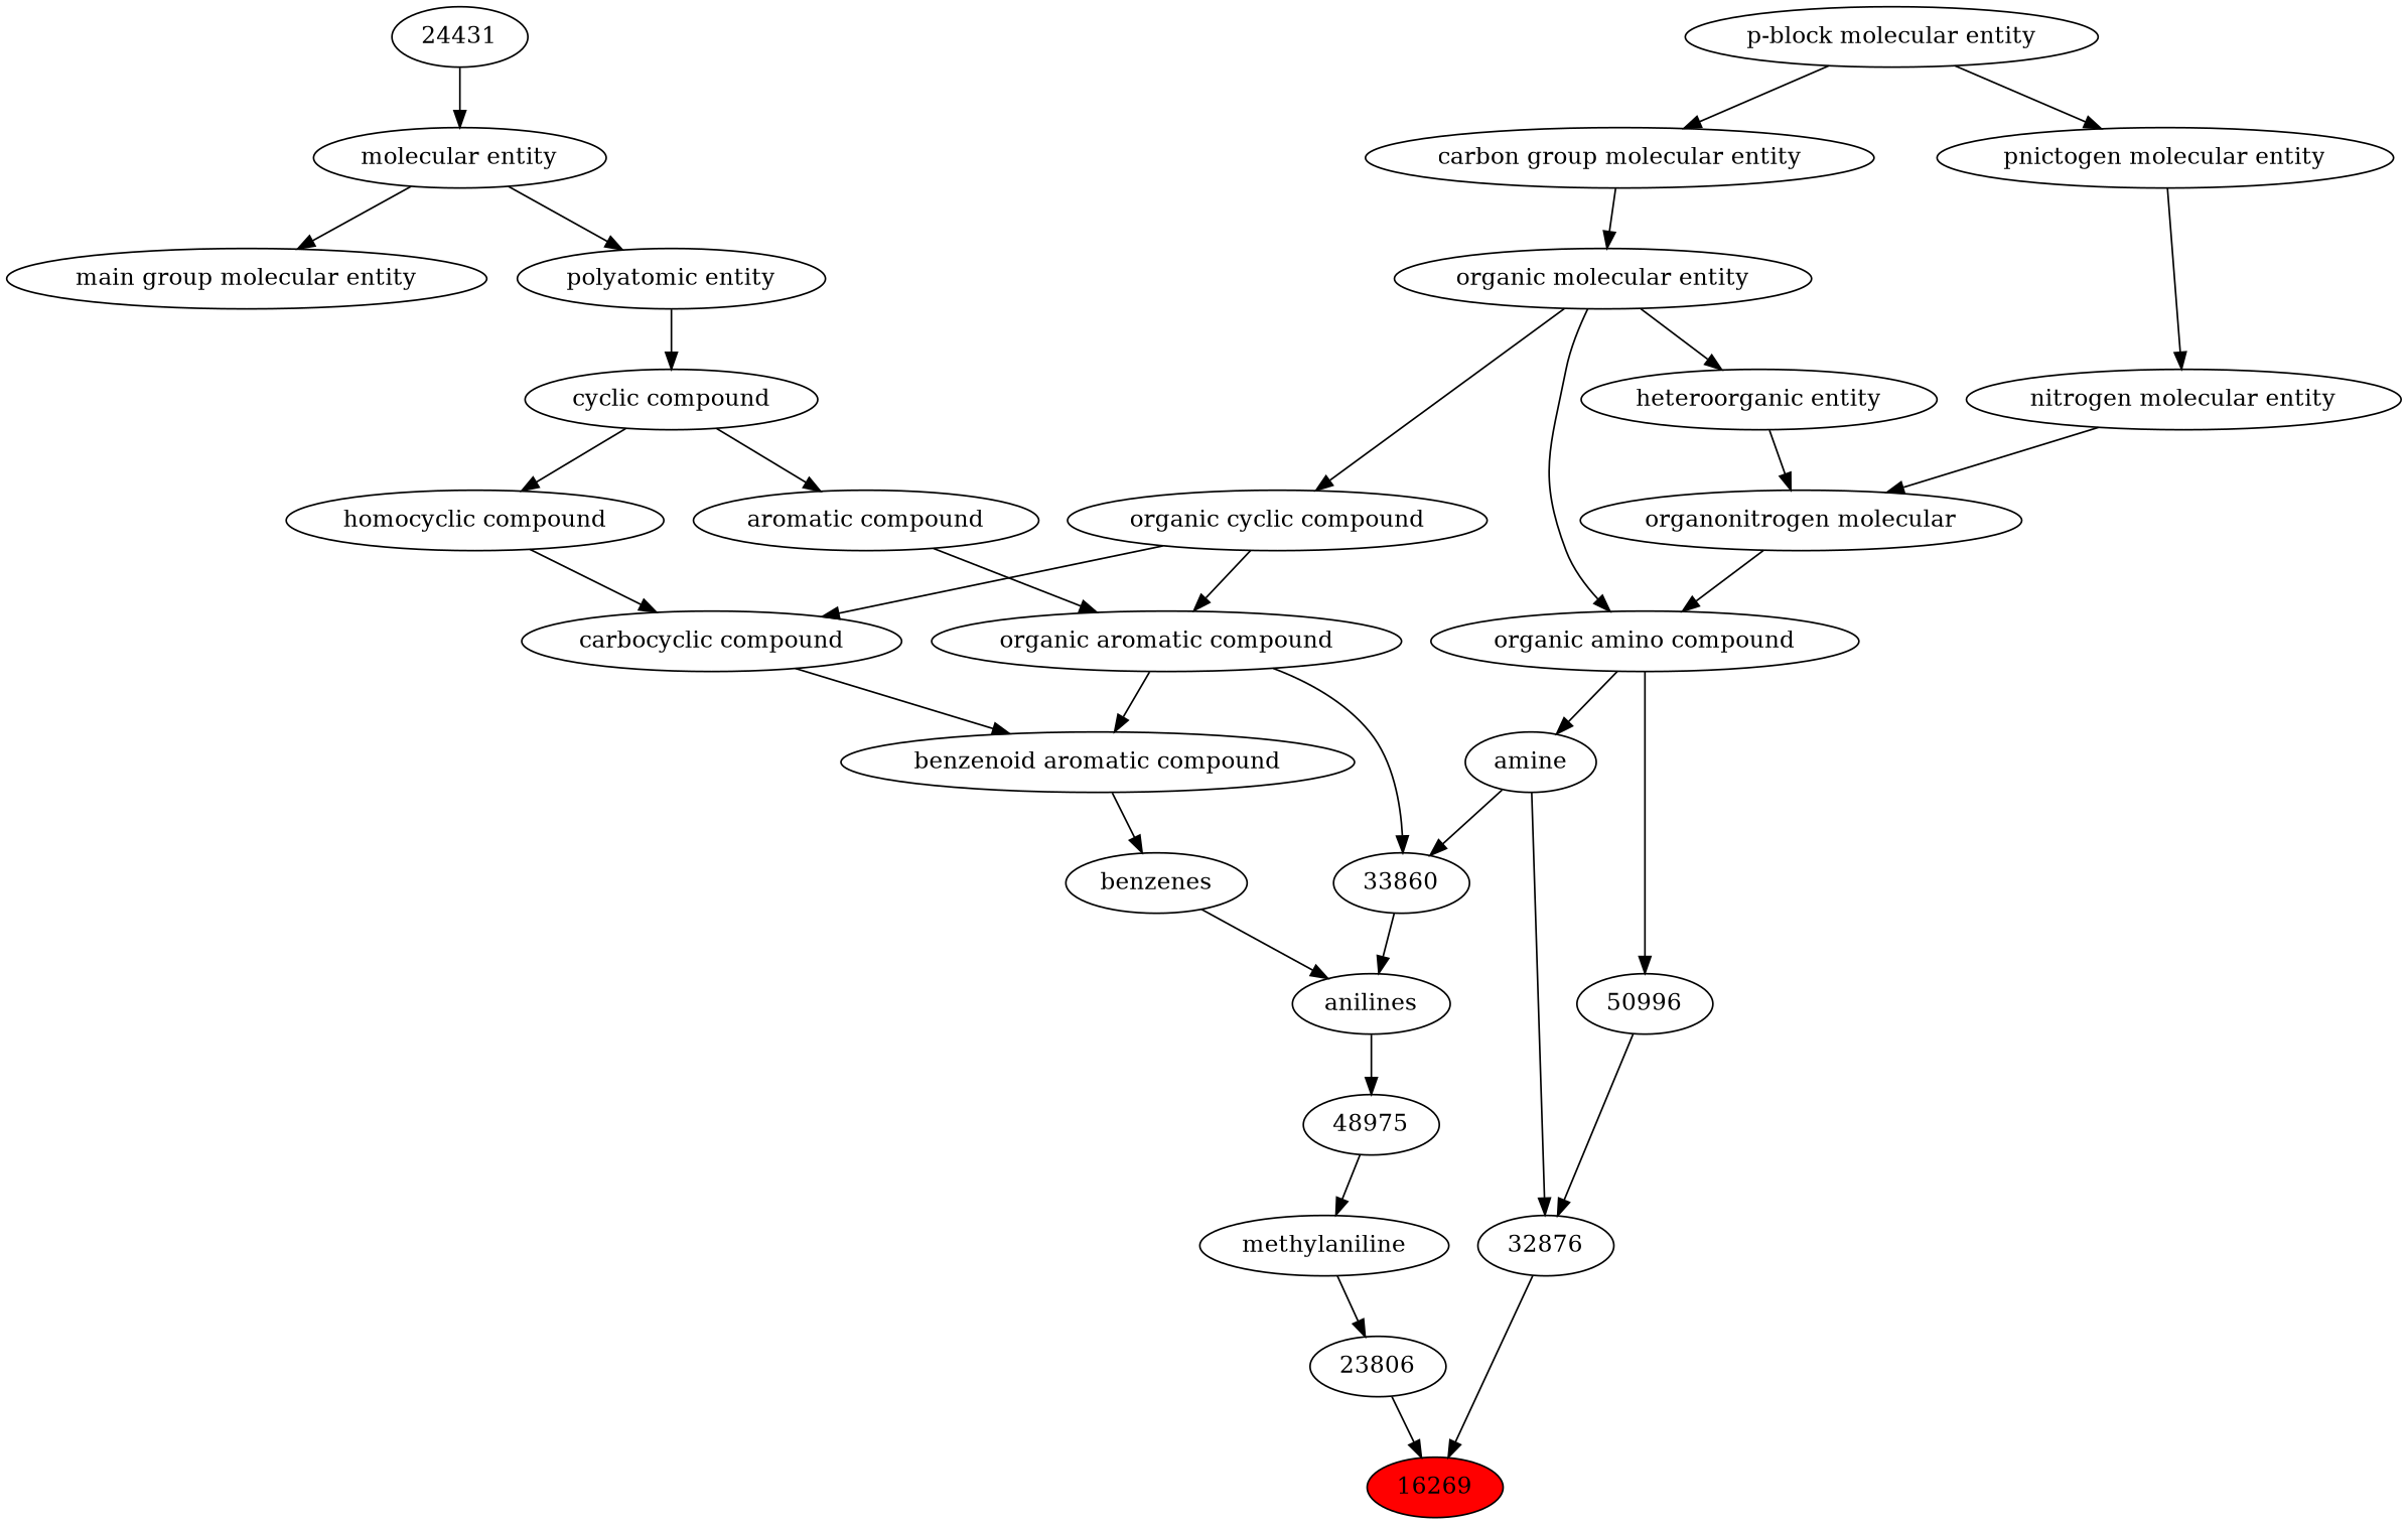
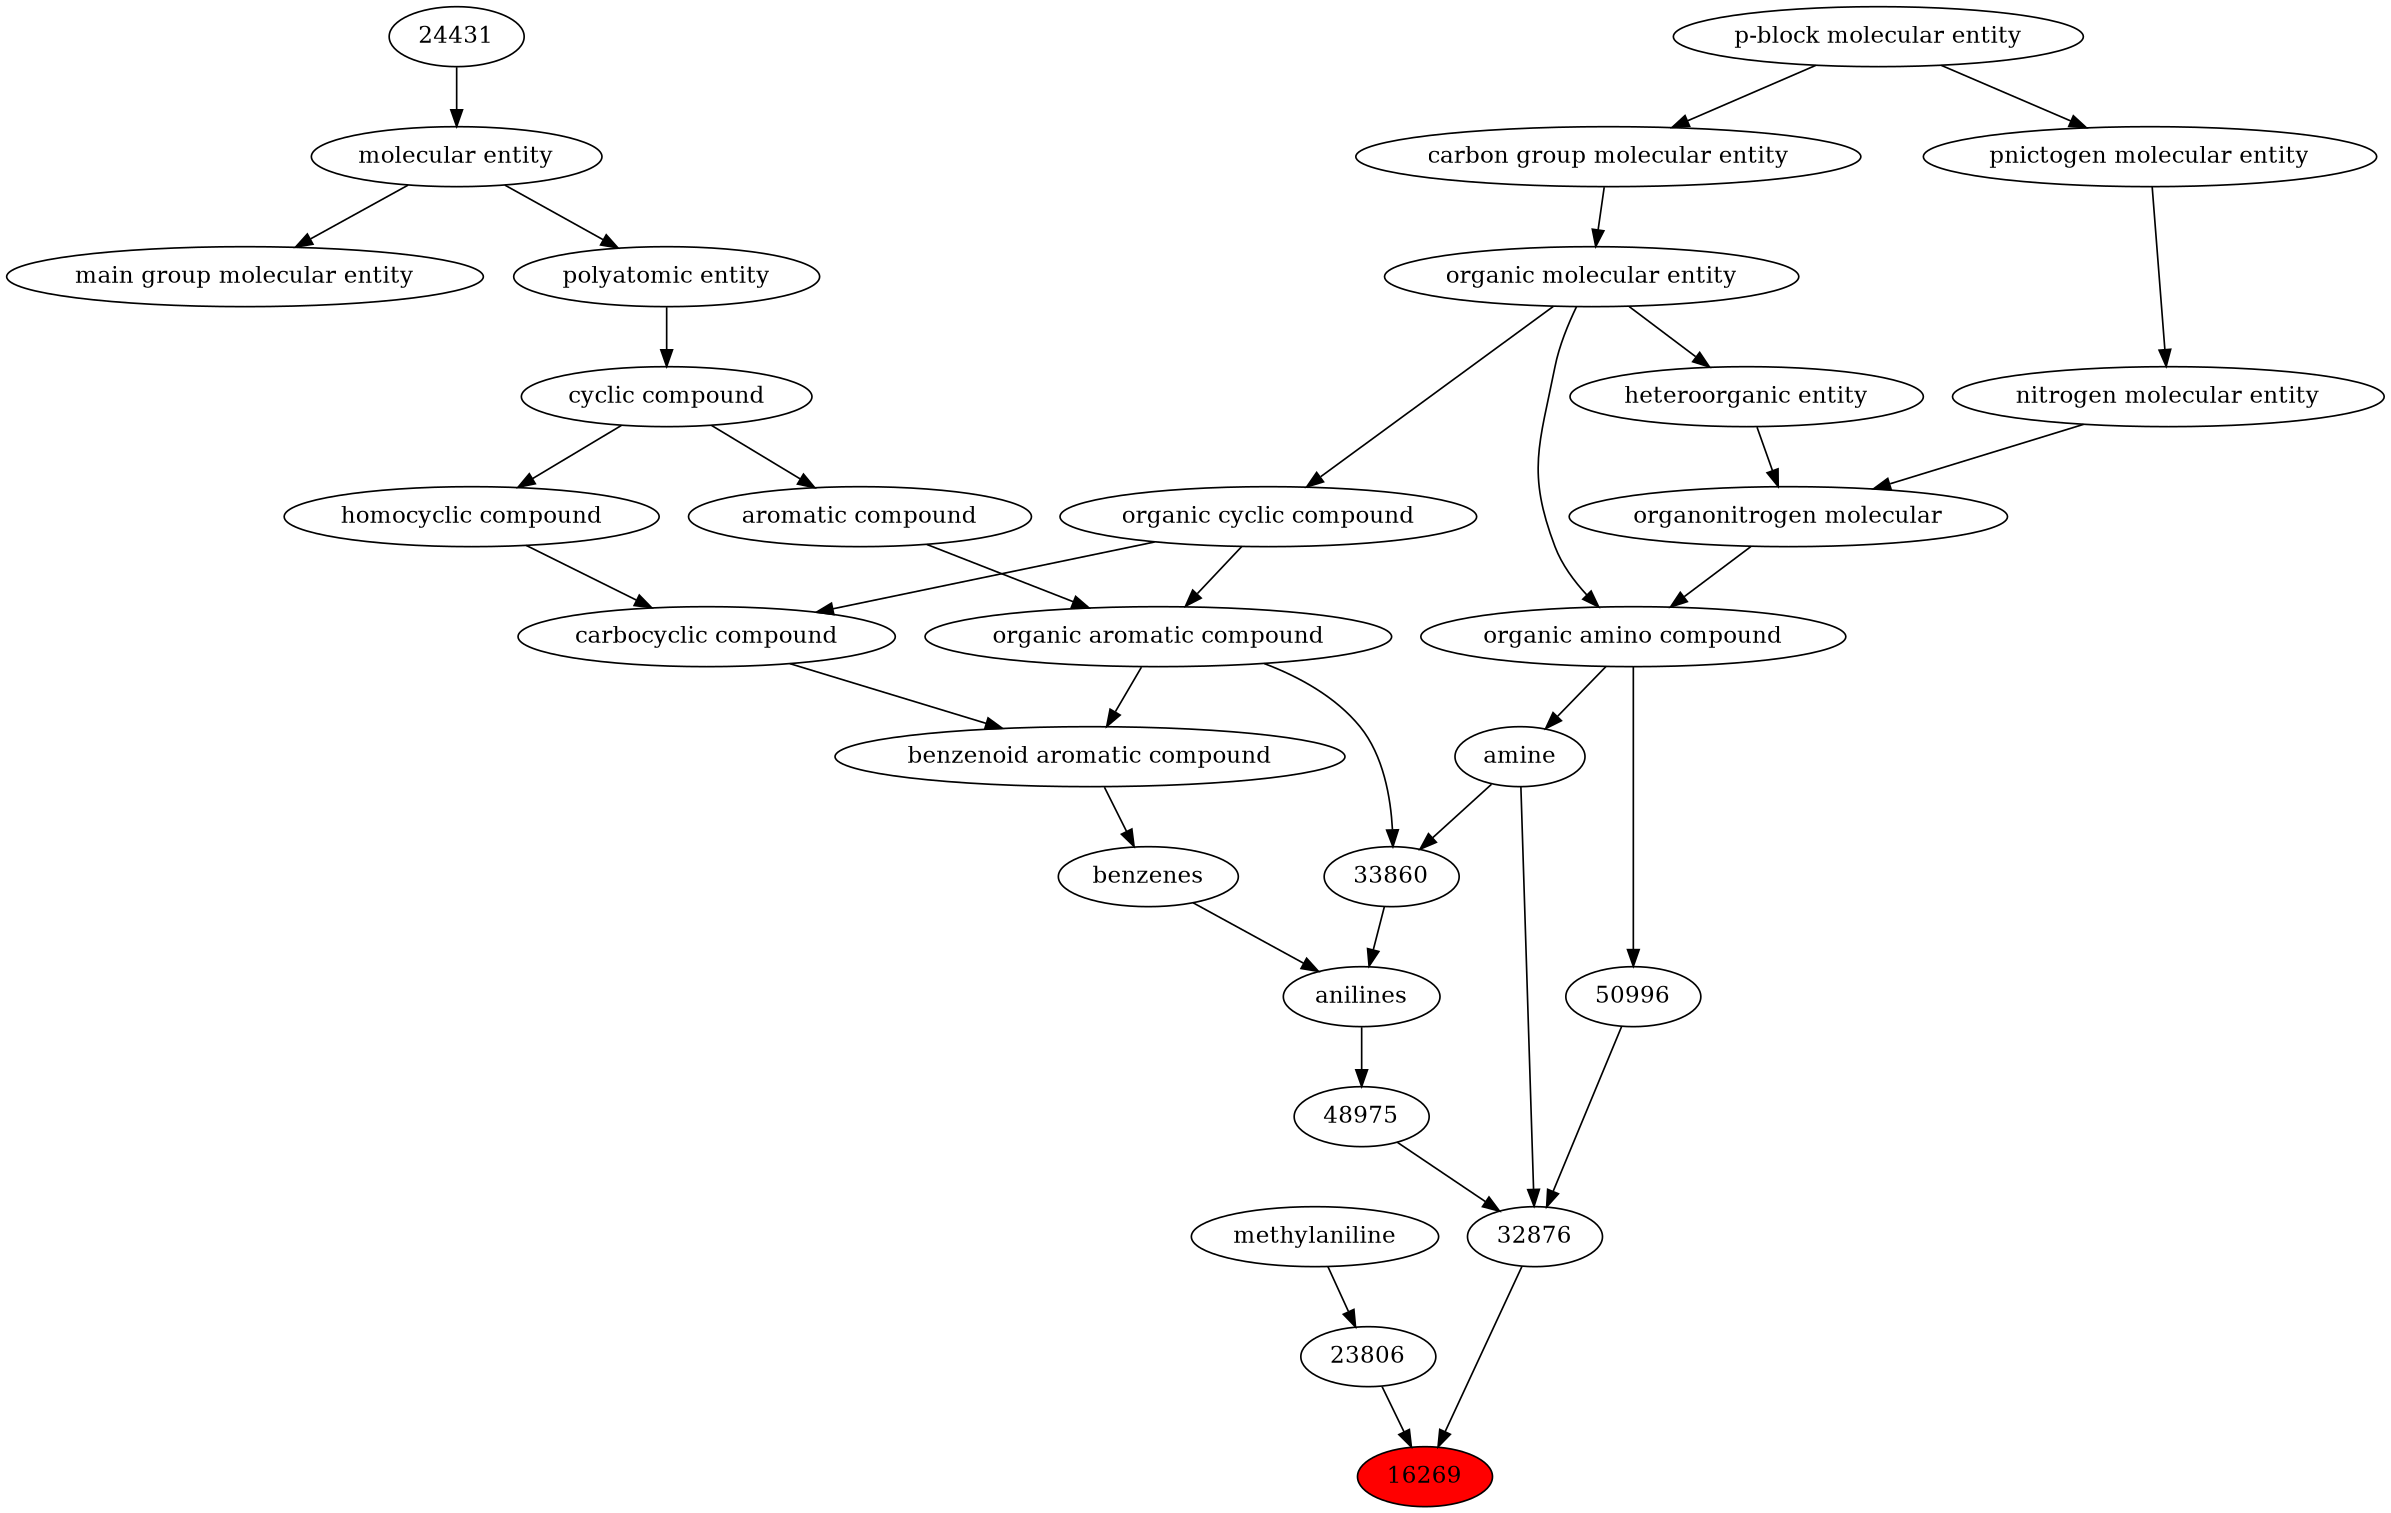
  digraph {
    n1 [fillcolor=red label=16269 style=filled]
    n2 [label=32876]
    n3 [label=23806]
    n4 [label=50996]
    n5 [label=amine]
    n6 [label=33860]
    n7 [label=anilines]
    n8 [label=methylaniline]
    n9 [label="organic amino compound"]
    n10 [label=48975]
    n11 [label="organic molecular entity"]
    n12 [label="heteroorganic entity"]
    n13 [label="organic cyclic compound"]
    n14 [label="organonitrogen molecular"]
    n15 [label="organic aromatic compound"]
    n16 [label="carbocyclic compound"]
    n17 [label="carbon group molecular entity"]
    n18 [label="nitrogen molecular entity"]
    n19 [label=benzenes]
    n20 [label="p-block molecular entity"]
    n21 [label="pnictogen molecular entity"]
    n22 [label="benzenoid aromatic compound"]
    n23 [label="main group molecular entity"]
    n24 [label="aromatic compound"]
    n25 [label="molecular entity"]
    n26 [label="polyatomic entity"]
    n27 [label="cyclic compound"]
    n28 [label="homocyclic compound"]
    n29 [label=24431]
    n2 -> n1
    n3 -> n1
    n4 -> n2
    n5 -> n2
    n5 -> n6
    n6 -> n7
    n7 -> n10
    n8 -> n3
    n9 -> n4
    n9 -> n5
-   n10 -> n8
+   n10 -> n2
    n11 -> n9
    n11 -> n12
    n11 -> n13
    n12 -> n14
    n13 -> n15
    n13 -> n16
    n14 -> n9
    n15 -> n6
    n15 -> n22
    n16 -> n22
    n17 -> n11
    n18 -> n14
    n19 -> n7
    n20 -> n17
    n20 -> n21
    n21 -> n18
    n22 -> n19
    n24 -> n15
    n25 -> n23
    n25 -> n26
    n26 -> n27
    n27 -> n24
    n27 -> n28
    n28 -> n16
    n29 -> n25
  }
